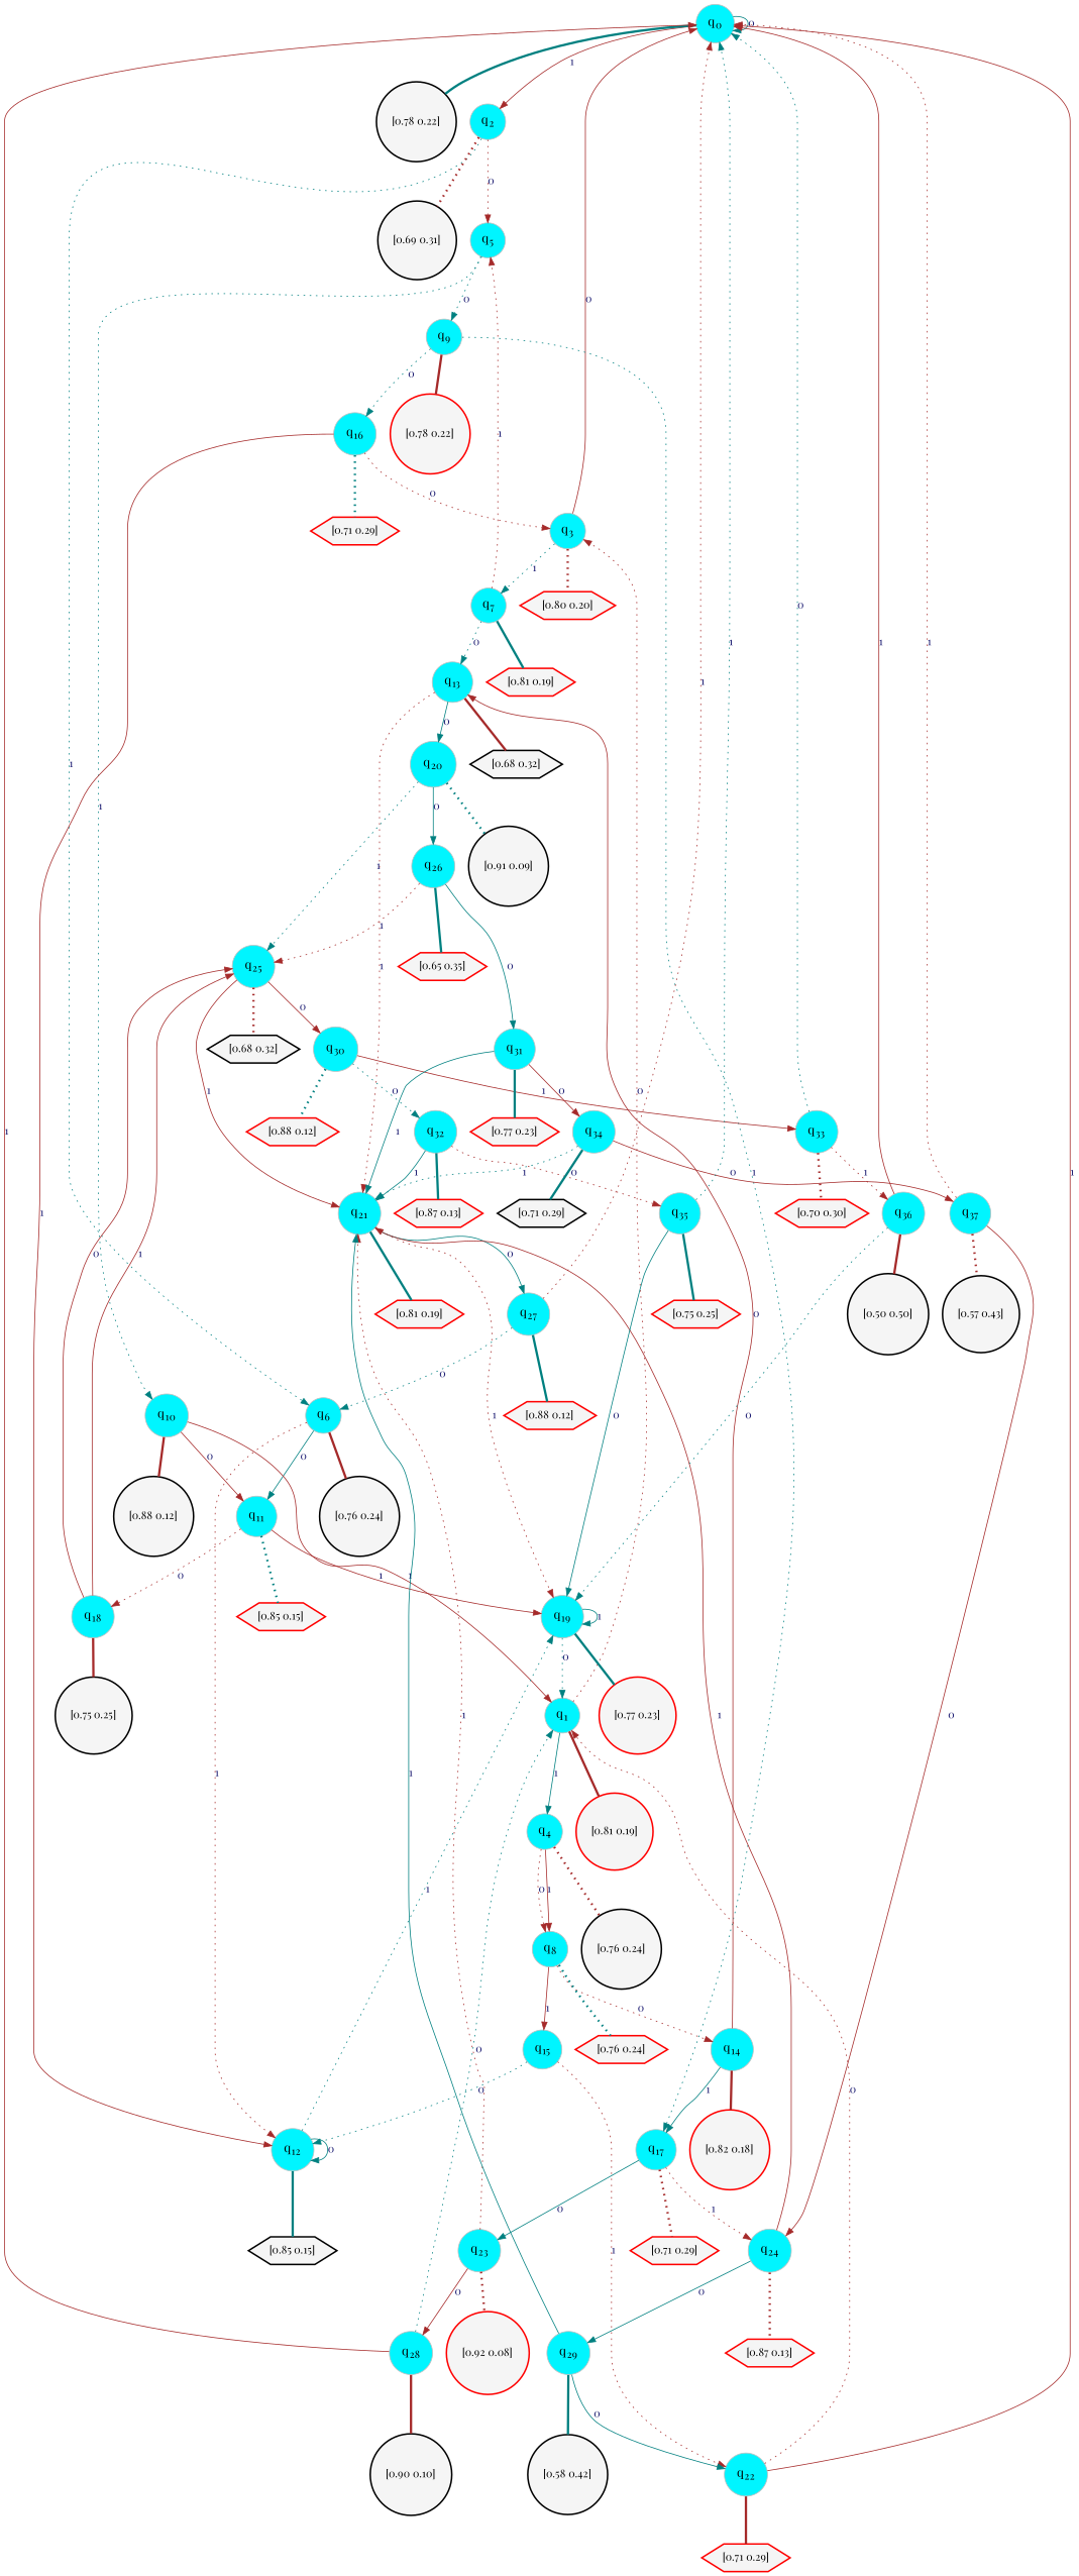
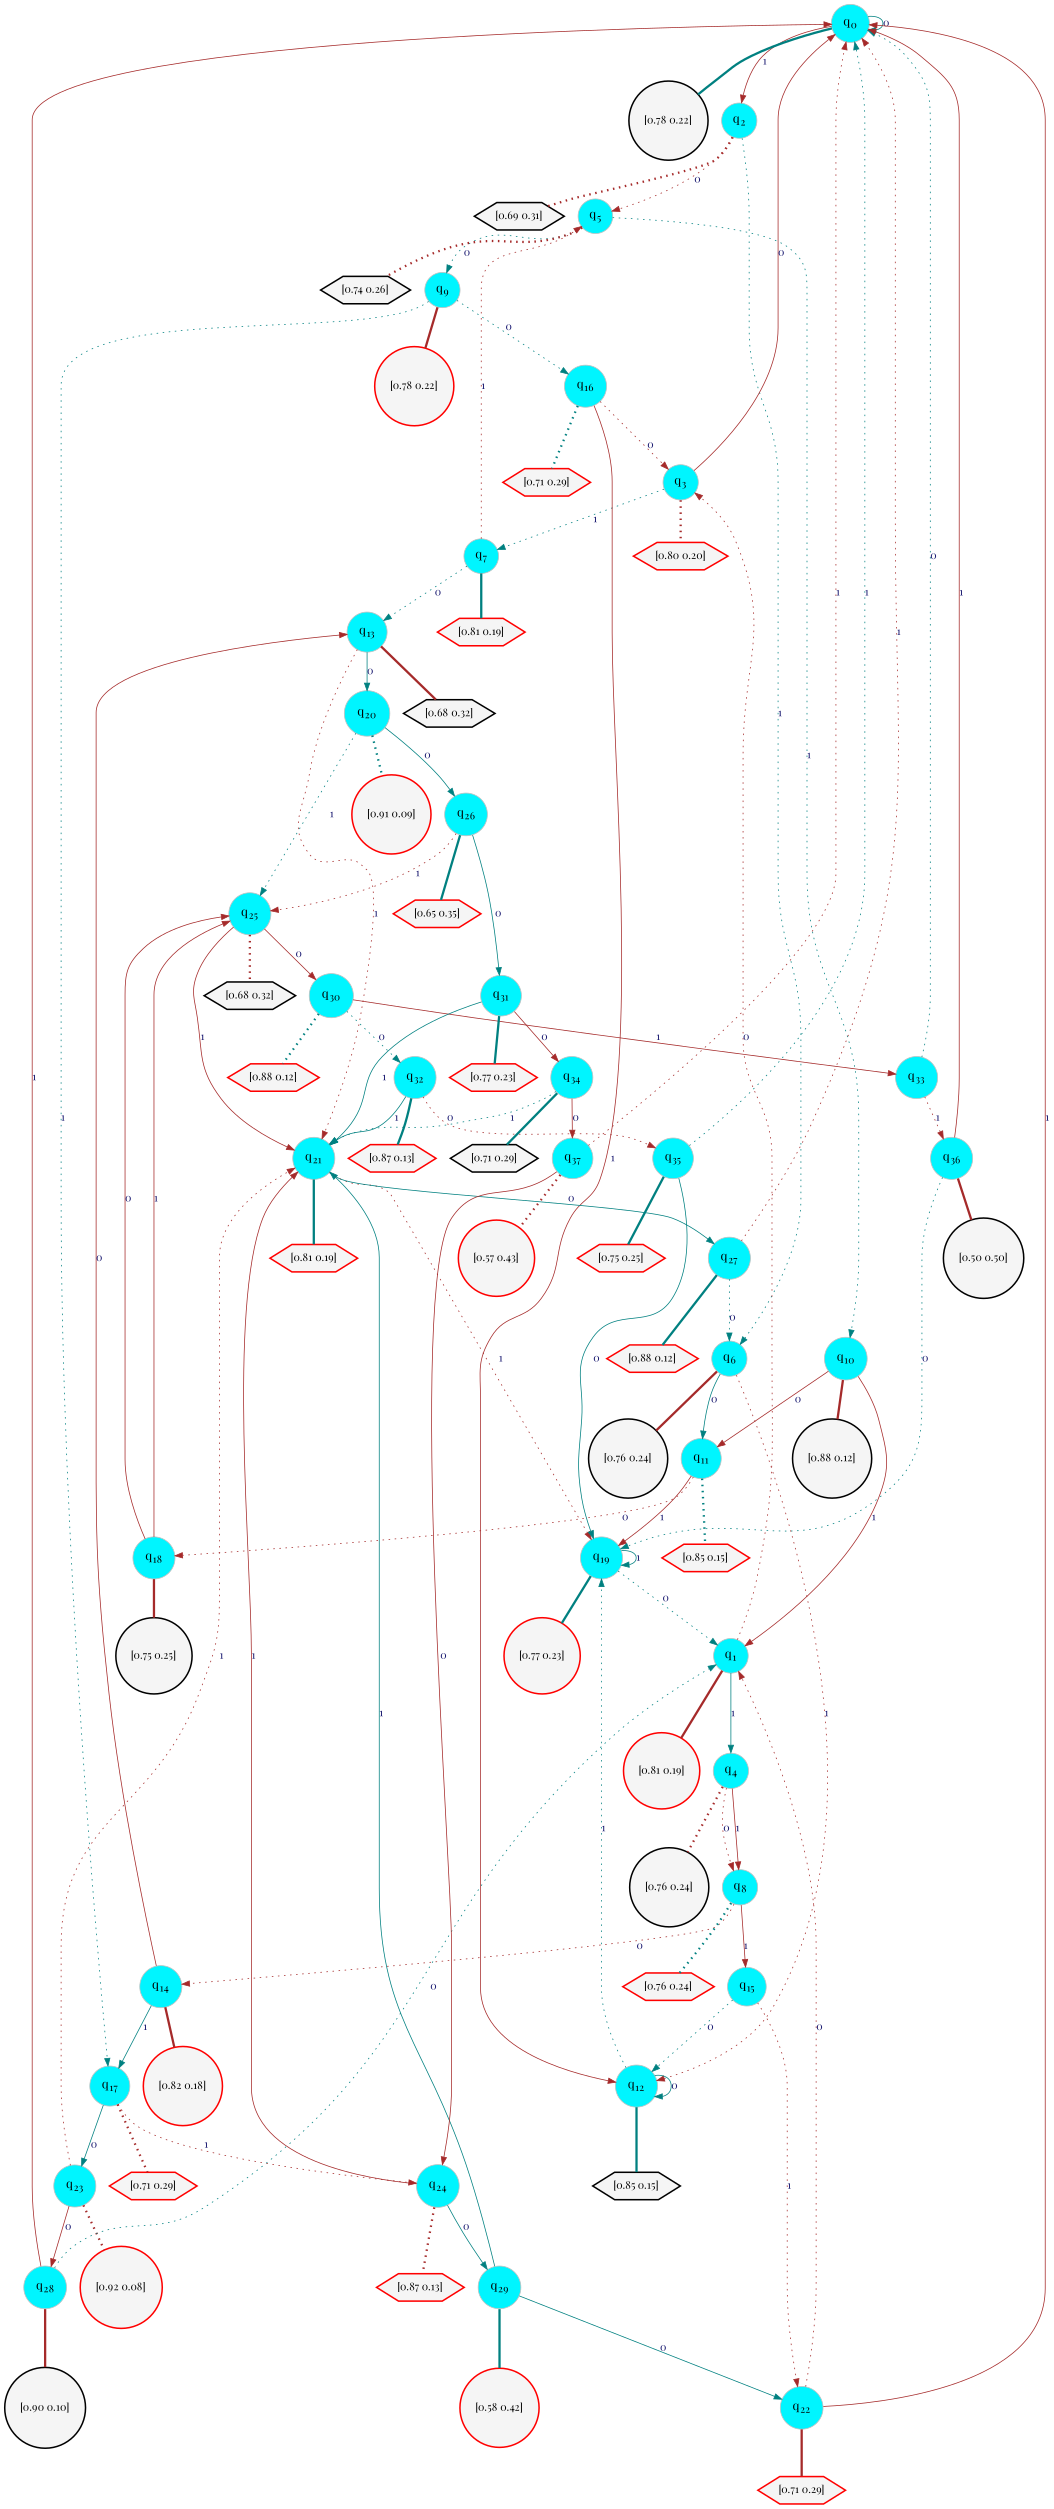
  digraph {
    fontname="Playfair Display"
    rankdir=TD
    node [color=gray fillcolor=turquoise1 fontcolor=black fontname="Playfair Display" fontsize=16 fontweight=bold shape=circle style=filled]
    edge [arrowsize=1 color=brown fontcolor=midnightblue fontname="Playfair Display" fontweight=bold penwidth=1 style=solid weight=20]
    n1 [label=<q<SUB>0</SUB>>]
    n2 [label=<q<SUB>2</SUB>>]
    n3 [color=black fillcolor=whitesmoke fontsize=14 label="[0.78 0.22]" penwidth=2]
    n4 [label=<q<SUB>5</SUB>>]
    n5 [label=<q<SUB>6</SUB>>]
-   n6 [color=black fillcolor=whitesmoke fontsize=14 label="[0.69 0.31]" penwidth=2]
+   n6 [color=black fillcolor=whitesmoke fontsize=14 label="[0.69 0.31]" penwidth=2 shape=hexagon]
    n7 [label=<q<SUB>1</SUB>>]
    n8 [label=<q<SUB>3</SUB>>]
    n9 [label=<q<SUB>4</SUB>>]
    n10 [color=red fillcolor=whitesmoke fontsize=14 label="[0.81 0.19]" penwidth=2]
    n11 [label=<q<SUB>7</SUB>>]
    n12 [color=red fillcolor=whitesmoke fontsize=14 label="[0.80 0.20]" penwidth=2 shape=hexagon]
    n13 [label=<q<SUB>8</SUB>>]
    n14 [color=black fillcolor=whitesmoke fontsize=14 label="[0.76 0.24]" penwidth=2]
    n15 [label=<q<SUB>9</SUB>>]
    n16 [label=<q<SUB>10</SUB>>]
+   n17 [color=black fillcolor=whitesmoke fontsize=14 label="[0.74 0.26]" penwidth=2 shape=hexagon]
    n18 [label=<q<SUB>11</SUB>>]
    n19 [label=<q<SUB>12</SUB>>]
    n20 [color=black fillcolor=whitesmoke fontsize=14 label="[0.76 0.24]" penwidth=2]
    n21 [label=<q<SUB>13</SUB>>]
    n22 [color=red fillcolor=whitesmoke fontsize=14 label="[0.81 0.19]" penwidth=2 shape=hexagon]
    n23 [label=<q<SUB>14</SUB>>]
    n24 [label=<q<SUB>15</SUB>>]
    n25 [color=red fillcolor=whitesmoke fontsize=14 label="[0.76 0.24]" penwidth=2 shape=hexagon]
    n26 [label=<q<SUB>16</SUB>>]
    n27 [label=<q<SUB>17</SUB>>]
    n28 [color=red fillcolor=whitesmoke fontsize=14 label="[0.78 0.22]" penwidth=2]
    n29 [color=black fillcolor=whitesmoke fontsize=14 label="[0.88 0.12]" penwidth=2]
    n30 [label=<q<SUB>18</SUB>>]
    n31 [label=<q<SUB>19</SUB>>]
    n32 [color=red fillcolor=whitesmoke fontsize=14 label="[0.85 0.15]" penwidth=2 shape=hexagon]
    n33 [color=black fillcolor=whitesmoke fontsize=14 label="[0.85 0.15]" penwidth=2 shape=hexagon]
    n34 [label=<q<SUB>20</SUB>>]
    n35 [label=<q<SUB>21</SUB>>]
    n36 [color=black fillcolor=whitesmoke fontsize=14 label="[0.68 0.32]" penwidth=2 shape=hexagon]
    n37 [color=red fillcolor=whitesmoke fontsize=14 label="[0.82 0.18]" penwidth=2]
    n38 [label=<q<SUB>22</SUB>>]
    n39 [color=red fillcolor=whitesmoke fontsize=14 label="[0.71 0.29]" penwidth=2 shape=hexagon]
    n40 [label=<q<SUB>23</SUB>>]
    n41 [label=<q<SUB>24</SUB>>]
    n42 [color=red fillcolor=whitesmoke fontsize=14 label="[0.71 0.29]" penwidth=2 shape=hexagon]
    n43 [label=<q<SUB>25</SUB>>]
    n44 [color=black fillcolor=whitesmoke fontsize=14 label="[0.75 0.25]" penwidth=2]
    n45 [color=red fillcolor=whitesmoke fontsize=14 label="[0.77 0.23]" penwidth=2]
    n46 [label=<q<SUB>26</SUB>>]
-   n47 [color=black fillcolor=whitesmoke fontsize=14 label="[0.91 0.09]" penwidth=2]
+   n47 [color=red fillcolor=whitesmoke fontsize=14 label="[0.91 0.09]" penwidth=2]
    n48 [label=<q<SUB>27</SUB>>]
    n49 [color=red fillcolor=whitesmoke fontsize=14 label="[0.81 0.19]" penwidth=2 shape=hexagon]
    n50 [color=red fillcolor=whitesmoke fontsize=14 label="[0.71 0.29]" penwidth=2 shape=hexagon]
    n51 [label=<q<SUB>28</SUB>>]
    n52 [color=red fillcolor=whitesmoke fontsize=14 label="[0.92 0.08]" penwidth=2]
    n53 [label=<q<SUB>29</SUB>>]
    n54 [color=red fillcolor=whitesmoke fontsize=14 label="[0.87 0.13]" penwidth=2 shape=hexagon]
    n55 [label=<q<SUB>30</SUB>>]
    n56 [color=black fillcolor=whitesmoke fontsize=14 label="[0.68 0.32]" penwidth=2 shape=hexagon]
    n57 [label=<q<SUB>31</SUB>>]
    n58 [color=red fillcolor=whitesmoke fontsize=14 label="[0.65 0.35]" penwidth=2 shape=hexagon]
    n59 [color=red fillcolor=whitesmoke fontsize=14 label="[0.88 0.12]" penwidth=2 shape=hexagon]
    n60 [color=black fillcolor=whitesmoke fontsize=14 label="[0.90 0.10]" penwidth=2]
-   n61 [color=black fillcolor=whitesmoke fontsize=14 label="[0.58 0.42]" penwidth=2]
+   n61 [color=red fillcolor=whitesmoke fontsize=14 label="[0.58 0.42]" penwidth=2]
    n62 [label=<q<SUB>32</SUB>>]
    n63 [label=<q<SUB>33</SUB>>]
    n64 [color=red fillcolor=whitesmoke fontsize=14 label="[0.88 0.12]" penwidth=2 shape=hexagon]
    n65 [label=<q<SUB>34</SUB>>]
    n66 [color=red fillcolor=whitesmoke fontsize=14 label="[0.77 0.23]" penwidth=2 shape=hexagon]
    n67 [label=<q<SUB>35</SUB>>]
    n68 [color=red fillcolor=whitesmoke fontsize=14 label="[0.87 0.13]" penwidth=2 shape=hexagon]
    n69 [label=<q<SUB>36</SUB>>]
-   n70 [color=red fillcolor=whitesmoke fontsize=14 label="[0.70 0.30]" penwidth=2 shape=hexagon]
    n71 [label=<q<SUB>37</SUB>>]
    n72 [color=black fillcolor=whitesmoke fontsize=14 label="[0.71 0.29]" penwidth=2 shape=hexagon]
    n73 [color=red fillcolor=whitesmoke fontsize=14 label="[0.75 0.25]" penwidth=2 shape=hexagon]
    n74 [color=black fillcolor=whitesmoke fontsize=14 label="[0.50 0.50]" penwidth=2]
-   n75 [color=black fillcolor=whitesmoke fontsize=14 label="[0.57 0.43]" penwidth=2]
+   n75 [color=red fillcolor=whitesmoke fontsize=14 label="[0.57 0.43]" penwidth=2]
    n1 -> n1 [color=teal label=0]
    n1 -> n2 [label=1]
    n1 -> n3 [arrowhead=none color=teal penwidth=3]
    n2 -> n4 [label=0 style=dotted]
    n2 -> n5 [color=teal label=1 style=dotted]
    n2 -> n6 [arrowhead=none penwidth=3 style=dotted]
    n4 -> n15 [color=teal label=0 style=dotted]
    n4 -> n16 [color=teal label=1 style=dotted]
+   n4 -> n17 [arrowhead=none penwidth=3 style=dotted]
    n5 -> n18 [color=teal label=0]
    n5 -> n19 [label=1 style=dotted]
    n5 -> n20 [arrowhead=none penwidth=3]
    n7 -> n8 [label=0 style=dotted]
    n7 -> n9 [color=teal label=1]
    n7 -> n10 [arrowhead=none penwidth=3]
    n8 -> n1 [label=0]
    n8 -> n11 [color=teal label=1 style=dotted]
    n8 -> n12 [arrowhead=none penwidth=3 style=dotted]
    n9 -> n13 [label=0 style=dotted]
    n9 -> n13 [label=1]
    n9 -> n14 [arrowhead=none penwidth=3 style=dotted]
    n11 -> n4 [label=1 style=dotted]
    n11 -> n21 [color=teal label=0 style=dotted]
    n11 -> n22 [arrowhead=none color=teal penwidth=3]
    n13 -> n23 [label=0 style=dotted]
    n13 -> n24 [label=1]
    n13 -> n25 [arrowhead=none color=teal penwidth=3 style=dotted]
    n15 -> n26 [color=teal label=0 style=dotted]
    n15 -> n27 [color=teal label=1 style=dotted]
    n15 -> n28 [arrowhead=none penwidth=3]
    n16 -> n7 [label=1]
    n16 -> n18 [label=0]
    n16 -> n29 [arrowhead=none penwidth=3]
    n18 -> n30 [label=0 style=dotted]
    n18 -> n31 [label=1]
    n18 -> n32 [arrowhead=none color=teal penwidth=3 style=dotted]
    n19 -> n19 [color=teal label=0]
    n19 -> n31 [color=teal label=1 style=dotted]
    n19 -> n33 [arrowhead=none color=teal penwidth=3]
    n21 -> n34 [color=teal label=0]
    n21 -> n35 [label=1 style=dotted]
    n21 -> n36 [arrowhead=none penwidth=3]
    n23 -> n21 [label=0]
    n23 -> n27 [color=teal label=1]
    n23 -> n37 [arrowhead=none penwidth=3]
    n24 -> n19 [color=teal label=0 style=dotted]
    n24 -> n38 [label=1 style=dotted]
    n26 -> n8 [label=0 style=dotted]
    n26 -> n19 [label=1]
    n26 -> n39 [arrowhead=none color=teal penwidth=3 style=dotted]
    n27 -> n40 [color=teal label=0]
    n27 -> n41 [label=1 style=dotted]
    n27 -> n42 [arrowhead=none penwidth=3 style=dotted]
    n30 -> n43 [label=0]
    n30 -> n43 [label=1]
    n30 -> n44 [arrowhead=none penwidth=3]
    n31 -> n7 [color=teal label=0 style=dotted]
    n31 -> n31 [color=teal label=1]
    n31 -> n45 [arrowhead=none color=teal penwidth=3]
    n34 -> n43 [color=teal label=1 style=dotted]
    n34 -> n46 [color=teal label=0]
    n34 -> n47 [arrowhead=none color=teal penwidth=3 style=dotted]
    n35 -> n31 [label=1 style=dotted]
    n35 -> n48 [color=teal label=0]
    n35 -> n49 [arrowhead=none color=teal penwidth=3]
    n38 -> n1 [label=1]
    n38 -> n7 [label=0 style=dotted]
    n38 -> n50 [arrowhead=none penwidth=3]
    n40 -> n35 [label=1 style=dotted]
    n40 -> n51 [label=0]
    n40 -> n52 [arrowhead=none penwidth=3 style=dotted]
    n41 -> n35 [label=1]
    n41 -> n53 [color=teal label=0]
    n41 -> n54 [arrowhead=none penwidth=3 style=dotted]
    n43 -> n35 [label=1]
    n43 -> n55 [label=0]
    n43 -> n56 [arrowhead=none penwidth=3 style=dotted]
    n46 -> n43 [label=1 style=dotted]
    n46 -> n57 [color=teal label=0]
    n46 -> n58 [arrowhead=none color=teal penwidth=3]
    n48 -> n1 [label=1 style=dotted]
    n48 -> n5 [color=teal label=0 style=dotted]
    n48 -> n59 [arrowhead=none color=teal penwidth=3]
    n51 -> n1 [label=1]
    n51 -> n7 [color=teal label=0 style=dotted]
    n51 -> n60 [arrowhead=none penwidth=3]
    n53 -> n35 [color=teal label=1]
    n53 -> n38 [color=teal label=0]
    n53 -> n61 [arrowhead=none color=teal penwidth=3]
    n55 -> n62 [color=teal label=0 style=dotted]
    n55 -> n63 [label=1]
    n55 -> n64 [arrowhead=none color=teal penwidth=3 style=dotted]
    n57 -> n35 [color=teal label=1]
    n57 -> n65 [label=0]
    n57 -> n66 [arrowhead=none color=teal penwidth=3]
    n62 -> n35 [color=teal label=1]
    n62 -> n67 [label=0 style=dotted]
    n62 -> n68 [arrowhead=none color=teal penwidth=3]
    n63 -> n1 [color=teal label=0 style=dotted]
    n63 -> n69 [label=1 style=dotted]
-   n63 -> n70 [arrowhead=none penwidth=3 style=dotted]
    n65 -> n35 [color=teal label=1 style=dotted]
    n65 -> n71 [label=0]
    n65 -> n72 [arrowhead=none color=teal penwidth=3]
    n67 -> n1 [color=teal label=1 style=dotted]
    n67 -> n31 [color=teal label=0]
    n67 -> n73 [arrowhead=none color=teal penwidth=3]
    n69 -> n1 [label=1]
    n69 -> n31 [color=teal label=0 style=dotted]
    n69 -> n74 [arrowhead=none penwidth=3]
    n71 -> n1 [label=1 style=dotted]
    n71 -> n41 [label=0]
    n71 -> n75 [arrowhead=none penwidth=3 style=dotted]
  }
